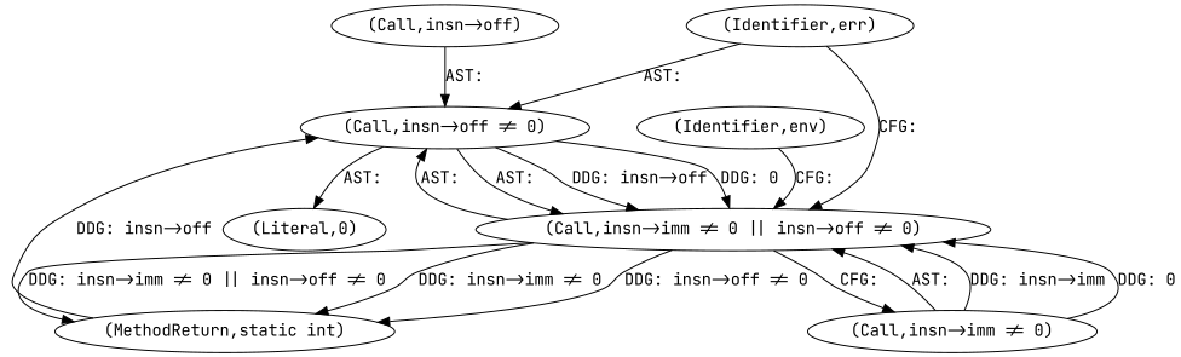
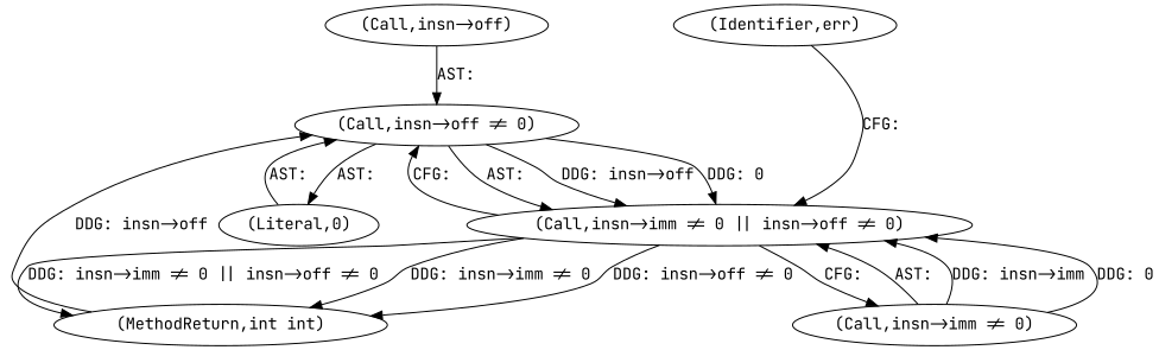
  digraph {
    fontname="JetBrains Mono"
    node [fontname="JetBrains Mono"]
    edge [fontname="JetBrains Mono"]
    n1 [label="(Call,insn->off != 0)"]
    n2 [label="(Call,insn->imm != 0 || insn->off != 0)"]
    n3 [label="(Literal,0)"]
-   n4 [label="(MethodReturn,static int)"]
+   n4 [label="(MethodReturn,int int)"]
    n5 [label="(Call,insn->imm != 0)"]
    n6 [label="(Call,insn->off)"]
-   n7 [label="(Identifier,env)"]
    n8 [label="(Identifier,err)"]
    n1 -> n2 [label="AST: "]
    n1 -> n2 [label="DDG: insn->off"]
    n1 -> n2 [label="DDG: 0"]
    n1 -> n3 [label="AST: "]
-   n2 -> n1 [label="AST: "]
+   n2 -> n1 [label="CFG: "]
    n2 -> n4 [label="DDG: insn->imm != 0"]
    n2 -> n4 [label="DDG: insn->off != 0"]
    n2 -> n4 [label="DDG: insn->imm != 0 || insn->off != 0"]
    n2 -> n5 [label="CFG: "]
-   n8 -> n1 [label="AST: "]
+   n3 -> n1 [label="AST: "]
    n4 -> n1 [label="DDG: insn->off"]
    n5 -> n2 [label="AST: "]
    n5 -> n2 [label="DDG: insn->imm"]
    n5 -> n2 [label="DDG: 0"]
    n6 -> n1 [label="AST: "]
-   n7 -> n2 [label="CFG: "]
    n8 -> n2 [label="CFG: "]
  }
